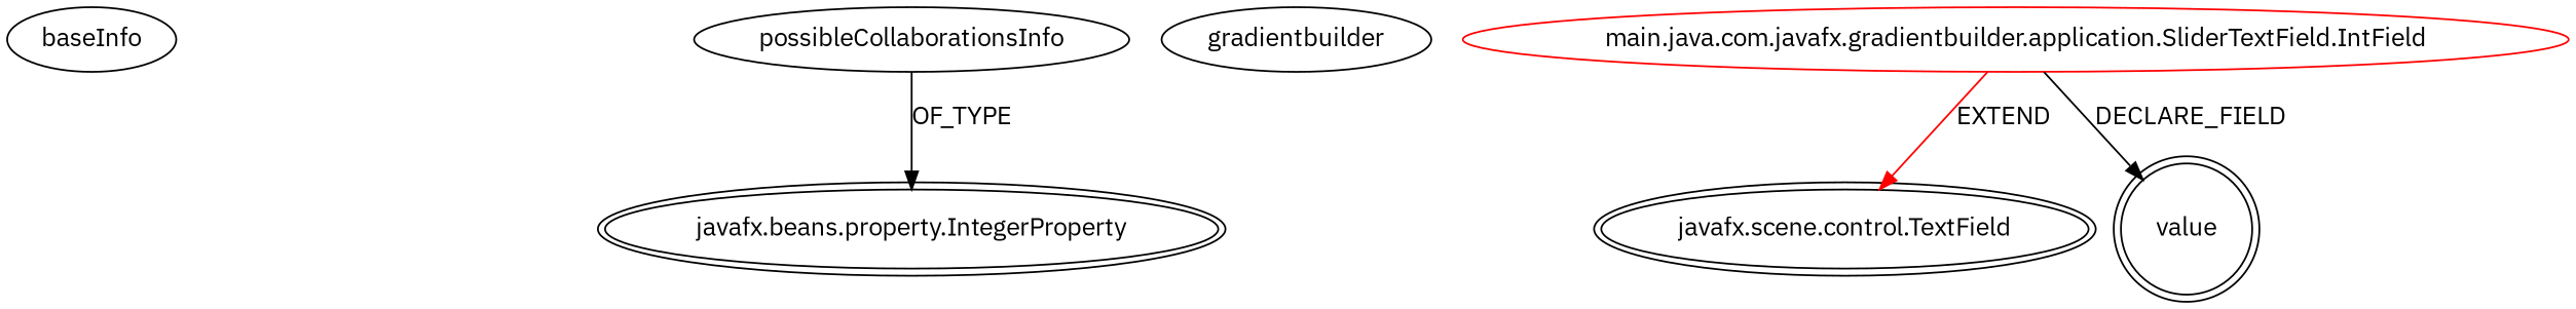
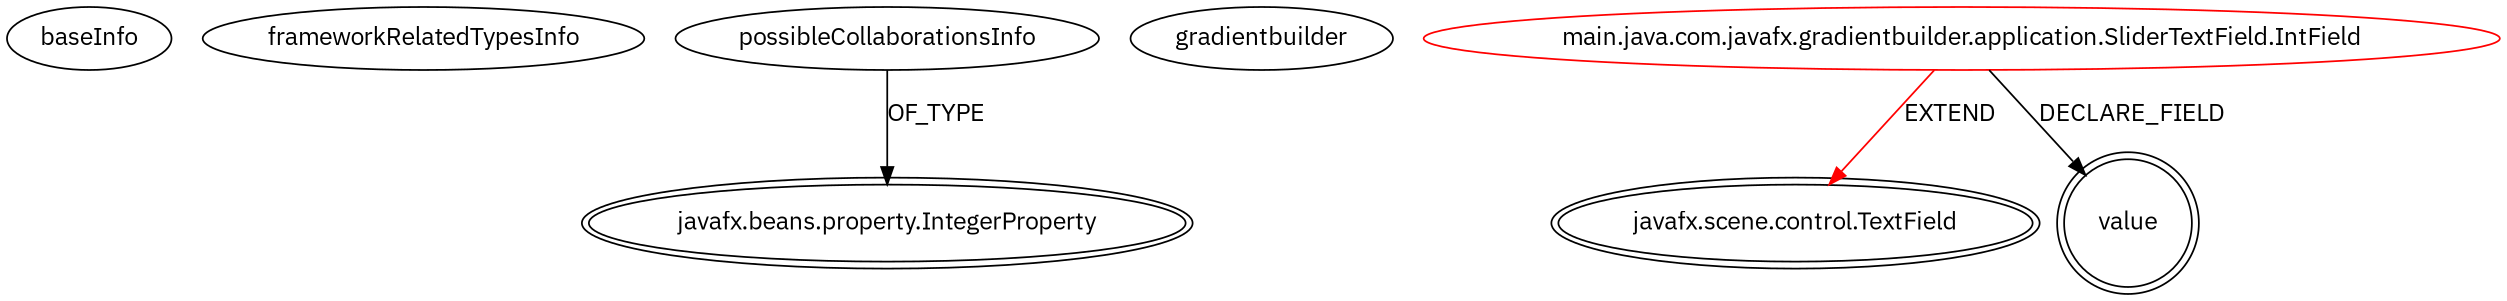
  digraph {
    fontname="IBM Plex Sans"
    node [fontname="IBM Plex Sans"]
    edge [fontname="IBM Plex Sans"]
    baseInfo [category=extension_graph graphId=1164 isAnonymous=false possibleRelation=false]
+   frameworkRelatedTypesInfo [0="javafx.scene.control.TextField"]
    n3 [isFrameworkType=true label="javafx.beans.property.IntegerProperty" peripheries=2 vertexType=FRAMEWORK_CLASS_TYPE]
    possibleCollaborationsInfo
    n5 [contextSignature=IntField filePath="/SaiPradeepDandem-javafx2-gradient-builder/javafx2-gradient-builder-master/src/main/java/com/javafx/gradientbuilder/application/SliderTextField.java" graphId=1164 label=gradientbuilder projectName="SaiPradeepDandem-javafx2-gradient-builder"]
    n6 [color=red isFrameworkType=false label="main.java.com.javafx.gradientbuilder.application.SliderTextField.IntField" vertexType=ROOT_CLIENT_CLASS_DECLARATION]
    n7 [isFrameworkType=true label="javafx.scene.control.TextField" peripheries=2 vertexType=FRAMEWORK_CLASS_TYPE]
    n8 [isFrameworkType=true label=value peripheries=2 shape=circle vertexType=FIELD_DECLARATION]
    possibleCollaborationsInfo -> n3 [label=OF_TYPE]
    n6 -> n7 [color=red label=EXTEND]
    n6 -> n8 [label=DECLARE_FIELD]
  }
